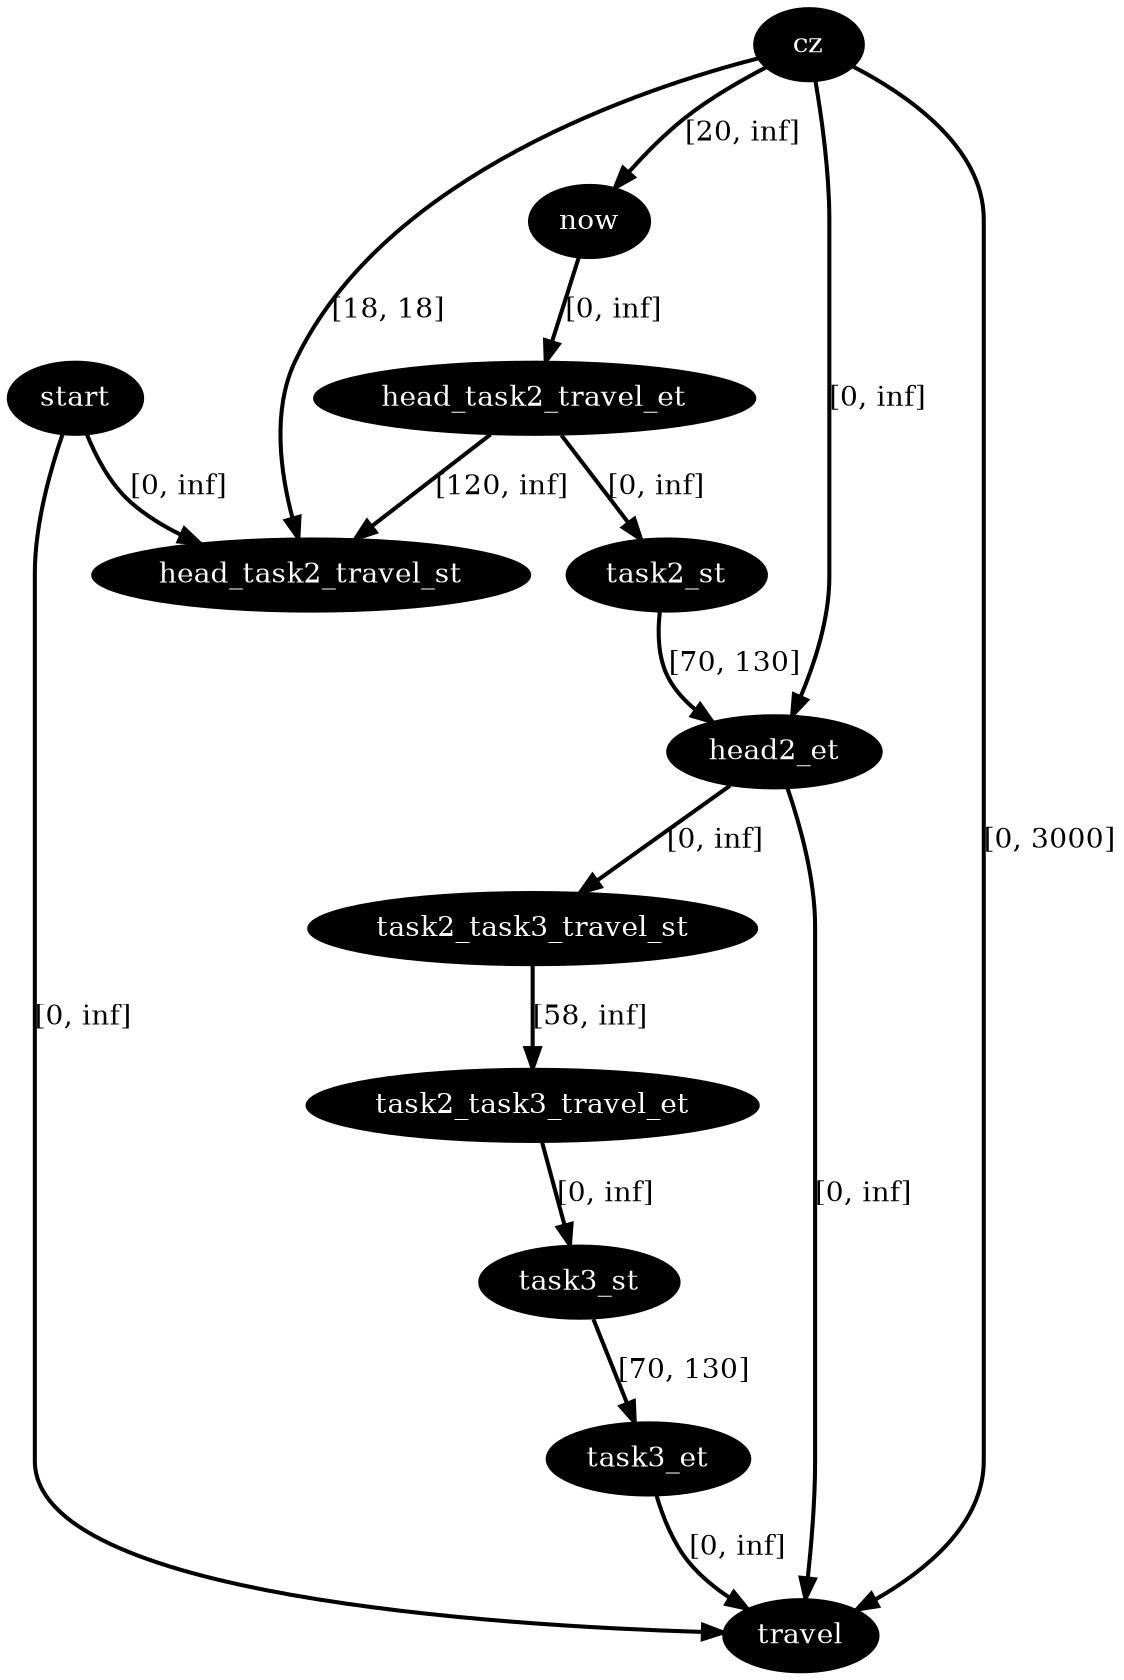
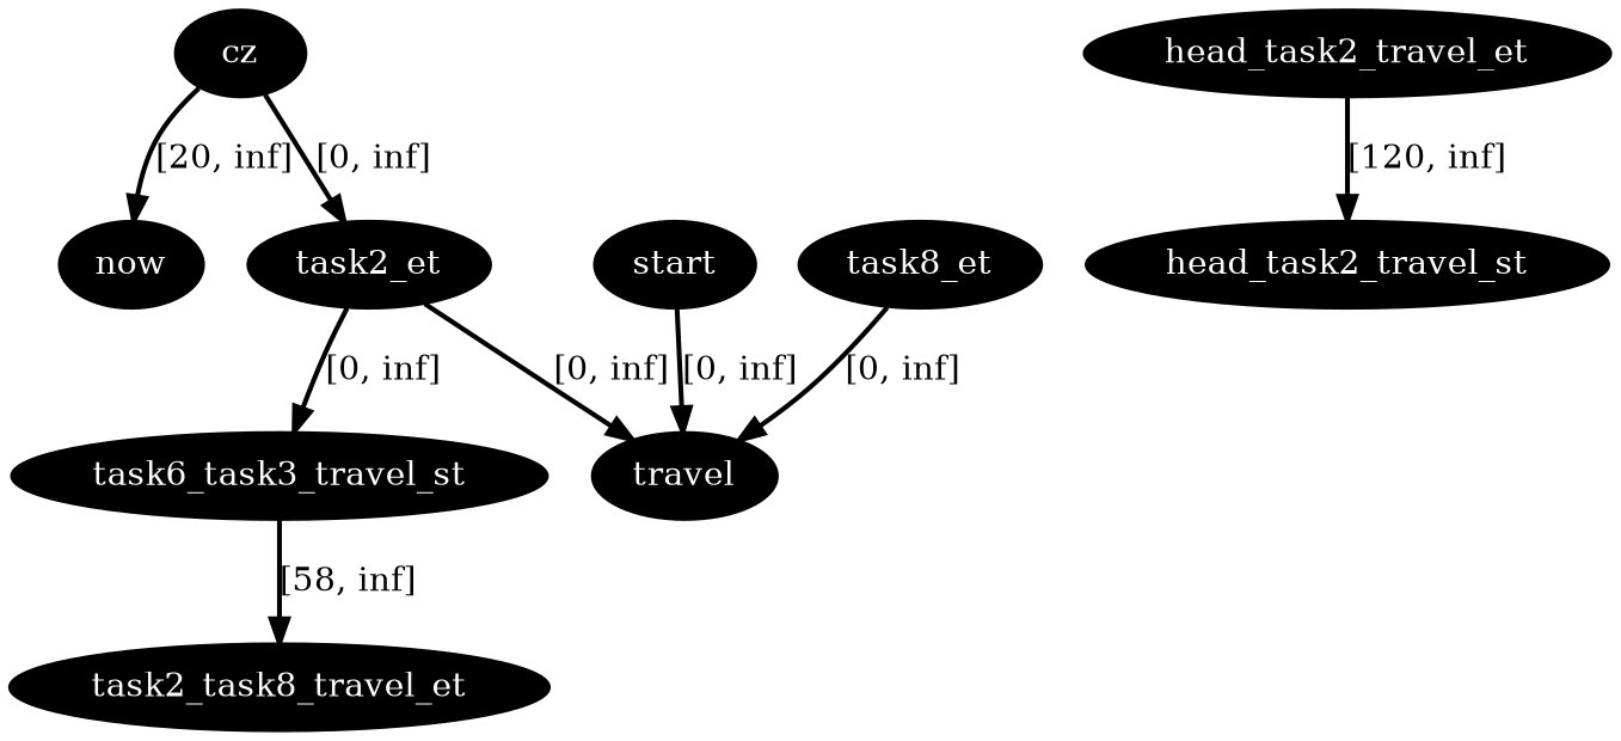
  digraph {
    node [fillcolor=black fontcolor=white style=filled]
    edge [color=black penwidth=2]
    n1 [label=cz]
    n2 [label=now]
    n3 [label=travel]
    n4 [label=head_task2_travel_st]
-   n5 [label=head2_et]
+   n5 [label=task2_et]
    n6 [label=start]
    n7 [label=head_task2_travel_et]
-   n8 [label=task2_st]
-   n9 [label=task2_task3_travel_st]
-   n10 [label=task2_task3_travel_et]
-   n11 [label=task3_st]
-   n12 [label=task3_et]
+   n9 [label=task6_task3_travel_st]
+   n10 [label=task2_task8_travel_et]
+   n12 [label=task8_et]
    n1 -> n2 [label="[20, inf]"]
-   n1 -> n3 [label="[0, 3000]"]
-   n1 -> n4 [label="[18, 18]"]
    n1 -> n5 [label="[0, inf]"]
-   n2 -> n7 [label="[0, inf]"]
    n5 -> n3 [label="[0, inf]"]
    n5 -> n9 [label="[0, inf]"]
    n6 -> n3 [label="[0, inf]"]
-   n6 -> n4 [label="[0, inf]"]
    n7 -> n4 [label="[120, inf]"]
-   n7 -> n8 [label="[0, inf]"]
-   n8 -> n5 [label="[70, 130]"]
    n9 -> n10 [label="[58, inf]"]
-   n10 -> n11 [label="[0, inf]"]
-   n11 -> n12 [label="[70, 130]"]
    n12 -> n3 [label="[0, inf]"]
  }
